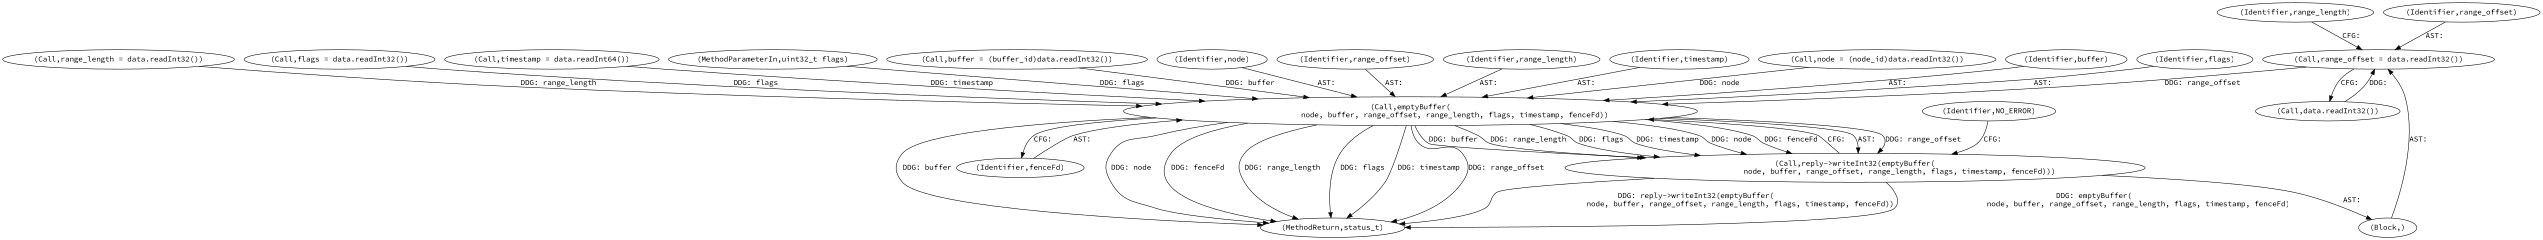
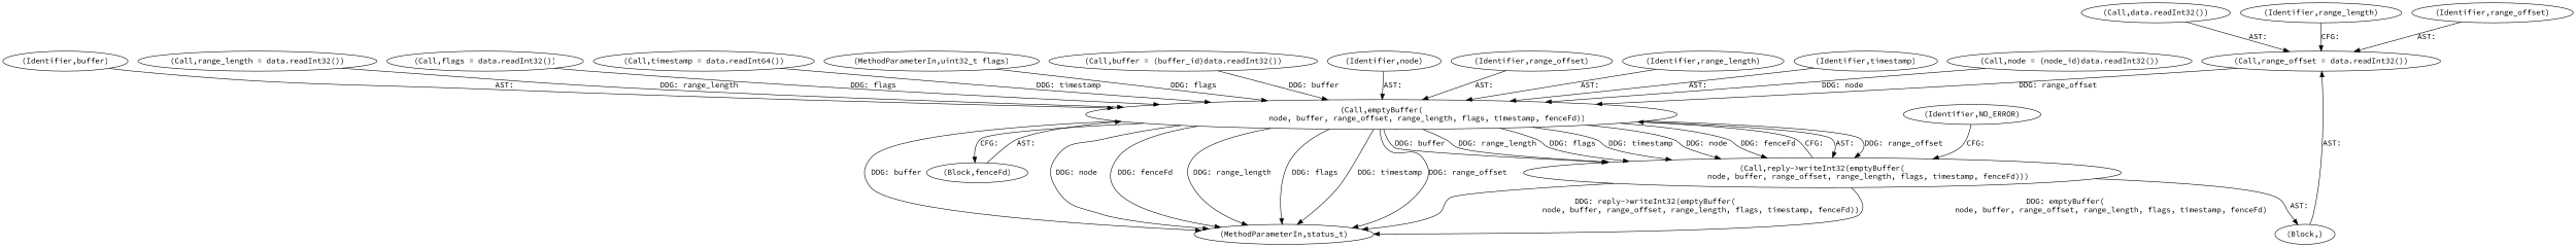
  digraph {
    fontname="Source Code Pro"
    node [fontname="Source Code Pro"]
    edge [fontname="Source Code Pro"]
    n1 [label="(Call,range_offset = data.readInt32())"]
    n2 [label="(Call,emptyBuffer(\n                    node, buffer, range_offset, range_length, flags, timestamp, fenceFd))"]
    n3 [label="(Call,data.readInt32())"]
    n4 [label="(Call,reply->writeInt32(emptyBuffer(\n                    node, buffer, range_offset, range_length, flags, timestamp, fenceFd)))"]
-   n5 [label="(Identifier,fenceFd)"]
-   n6 [label="(MethodReturn,status_t)"]
+   n5 [label="(Block,fenceFd)"]
+   n6 [label="(MethodParameterIn,status_t)"]
    n7 [label="(Block,)"]
    n8 [label="(Call,node = (node_id)data.readInt32())"]
    n9 [label="(Identifier,buffer)"]
-   n10 [label="(Identifier,flags)"]
    n11 [label="(Call,range_length = data.readInt32())"]
    n12 [label="(Call,flags = data.readInt32())"]
    n13 [label="(Call,timestamp = data.readInt64())"]
    n14 [label="(MethodParameterIn,uint32_t flags)"]
    n15 [label="(Identifier,range_length)"]
    n16 [label="(Call,buffer = (buffer_id)data.readInt32())"]
    n17 [label="(Identifier,node)"]
    n18 [label="(Identifier,range_offset)"]
    n19 [label="(Identifier,range_offset)"]
    n20 [label="(Identifier,range_length)"]
    n21 [label="(Identifier,timestamp)"]
    n22 [label="(Identifier,NO_ERROR)"]
    n1 -> n2 [label="DDG: range_offset"]
-   n1 -> n3 [label="CFG: "]
    n2 -> n4 [label="AST: "]
    n2 -> n4 [label="DDG: range_offset"]
    n2 -> n4 [label="DDG: buffer"]
    n2 -> n4 [label="DDG: range_length"]
    n2 -> n4 [label="DDG: flags"]
    n2 -> n4 [label="DDG: timestamp"]
    n2 -> n4 [label="DDG: node"]
    n2 -> n4 [label="DDG: fenceFd"]
    n2 -> n5 [label="CFG: "]
    n2 -> n6 [label="DDG: buffer"]
    n2 -> n6 [label="DDG: node"]
    n2 -> n6 [label="DDG: fenceFd"]
    n2 -> n6 [label="DDG: range_length"]
    n2 -> n6 [label="DDG: flags"]
    n2 -> n6 [label="DDG: timestamp"]
    n2 -> n6 [label="DDG: range_offset"]
-   n3 -> n1 [label="DDG: "]
+   n3 -> n1 [label="AST: "]
    n4 -> n2 [label="CFG: "]
    n4 -> n6 [label="DDG: reply->writeInt32(emptyBuffer(\n                    node, buffer, range_offset, range_length, flags, timestamp, fenceFd))"]
    n4 -> n6 [label="DDG: emptyBuffer(\n                    node, buffer, range_offset, range_length, flags, timestamp, fenceFd)"]
    n4 -> n7 [label="AST: "]
    n5 -> n2 [label="AST: "]
    n7 -> n1 [label="AST: "]
    n8 -> n2 [label="DDG: node"]
    n9 -> n2 [label="AST: "]
-   n10 -> n2 [label="AST: "]
    n11 -> n2 [label="DDG: range_length"]
    n12 -> n2 [label="DDG: flags"]
    n13 -> n2 [label="DDG: timestamp"]
    n14 -> n2 [label="DDG: flags"]
    n15 -> n1 [label="CFG: "]
    n16 -> n2 [label="DDG: buffer"]
    n17 -> n2 [label="AST: "]
    n18 -> n2 [label="AST: "]
    n19 -> n1 [label="AST: "]
    n20 -> n2 [label="AST: "]
    n21 -> n2 [label="AST: "]
    n22 -> n4 [label="CFG: "]
  }
